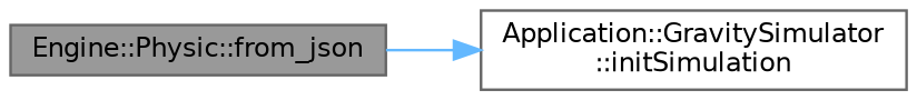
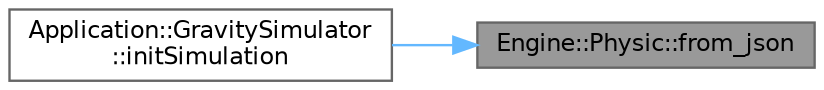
  digraph {
    rankdir=RL
    node [fontname=Helvetica fontsize=10 shape=box style=filled]
    n1 [color=gray40 fillcolor=grey60 fontcolor=black height=0.2 label="Engine::Physic::from_json" width=0.4]
    n2 [color=grey40 fillcolor=white height=0.2 label="Application::GravitySimulator\l::initSimulation" width=0.4]
-   n2 -> n1 [color=steelblue1 dir=back fontname=Helvetica fontsize=10 labelfontname=Helvetica labelfontsize=10 style=solid]
+   n1 -> n2 [color=steelblue1 dir=back fontname=Helvetica fontsize=10 labelfontname=Helvetica labelfontsize=10 style=solid]
  }
